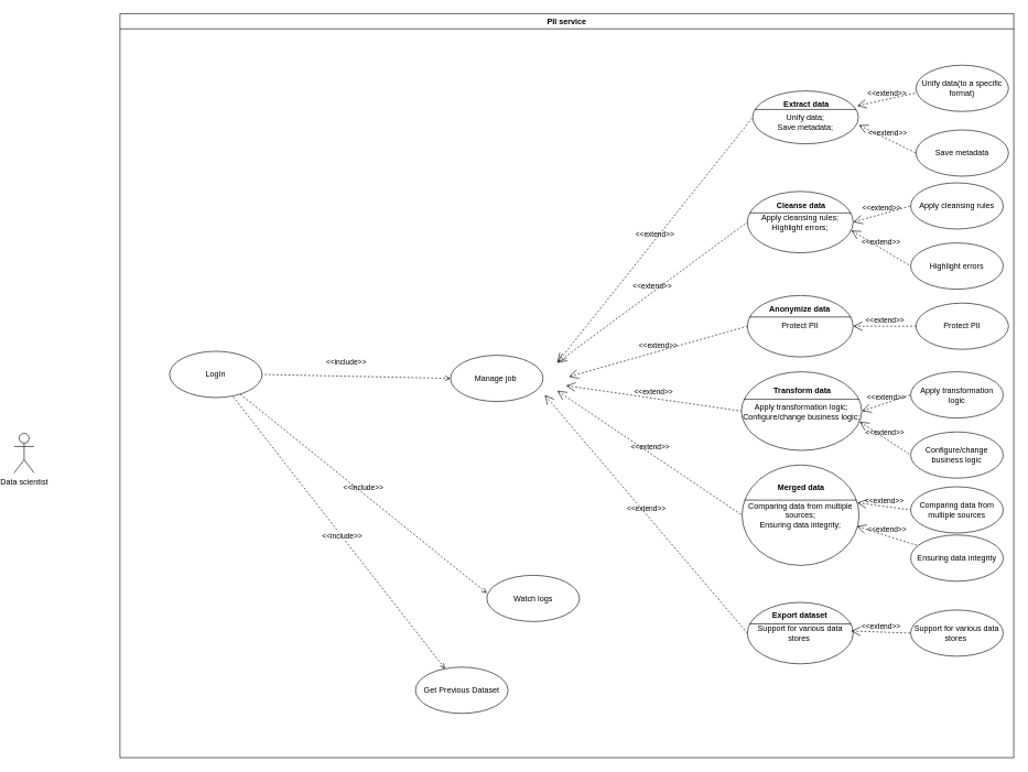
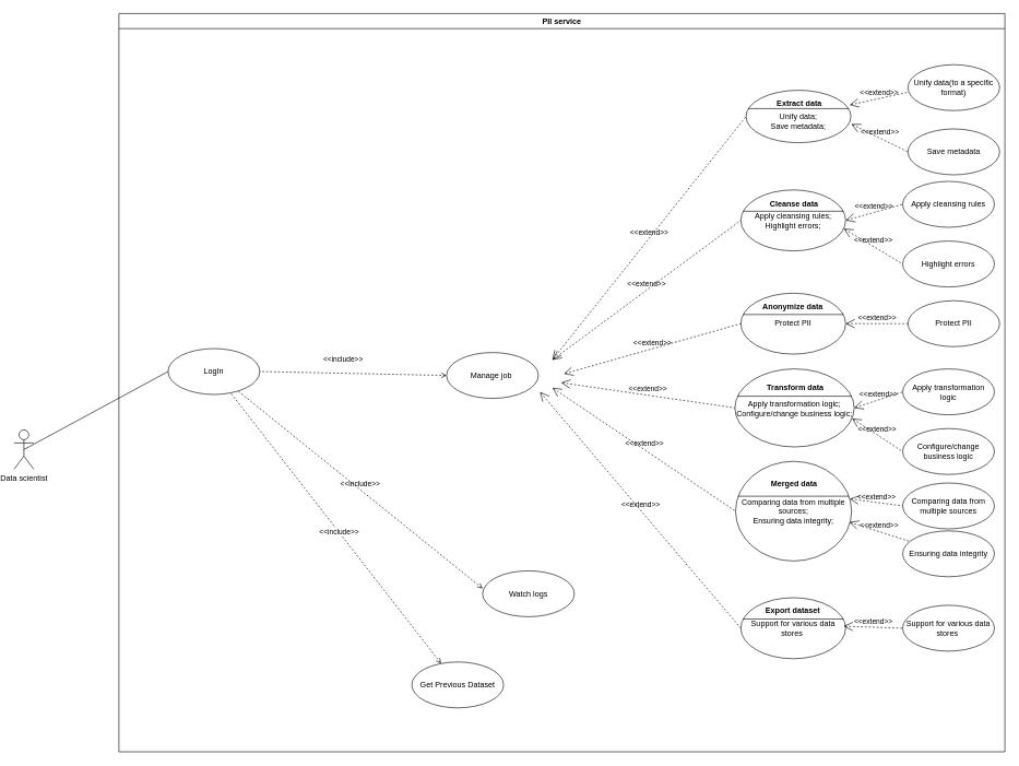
  <mxCell id="0" />
  <mxCell id="1" parent="0" />
  <mxCell id="2" value="Data scientist" style="shape=umlActor;html=1;verticalLabelPosition=bottom;verticalAlign=top;align=center;" parent="1" vertex="1"><mxGeometry x="20" y="655" width="30" height="60" as="geometry" /></mxCell>
  <mxCell id="3" value="PII service" style="swimlane;whiteSpace=wrap;html=1;" parent="1" vertex="1"><mxGeometry x="180" y="20" width="1352" height="1126" as="geometry" /></mxCell>
  <mxCell id="4" value="Unify data(to a specific format)" style="ellipse;whiteSpace=wrap;html=1;" parent="3" vertex="1"><mxGeometry x="1204" y="78" width="140" height="70" as="geometry" /></mxCell>
  <mxCell id="5" value="&lt;br&gt;Unify data;&lt;div&gt;Save metadata;&lt;/div&gt;" style="html=1;shape=mxgraph.sysml.useCaseExtPt;whiteSpace=wrap;align=center;" parent="3" vertex="1"><mxGeometry x="957" y="117" width="160" height="80" as="geometry" /></mxCell>
  <mxCell id="6" value="Extract data" style="resizable=0;html=1;verticalAlign=middle;align=center;labelBackgroundColor=none;fontStyle=1;" parent="5" connectable="0" vertex="1"><mxGeometry x="80" y="17" as="geometry"><mxPoint y="2" as="offset" /></mxGeometry></mxCell>
  <mxCell id="7" value="Save metadata" style="ellipse;whiteSpace=wrap;html=1;" parent="3" vertex="1"><mxGeometry x="1204" y="176" width="140" height="70" as="geometry" /></mxCell>
  <mxCell id="8" value="&amp;lt;&amp;lt;extend&amp;gt;&amp;gt;" style="edgeStyle=none;html=1;startArrow=open;endArrow=none;startSize=12;verticalAlign=bottom;dashed=1;labelBackgroundColor=none;rounded=0;exitX=1.004;exitY=0.645;exitDx=0;exitDy=0;exitPerimeter=0;entryX=0;entryY=0.5;entryDx=0;entryDy=0;" parent="3" source="5" target="7" edge="1"><mxGeometry width="160" relative="1" as="geometry"><mxPoint x="1126" y="241" as="sourcePoint" /><mxPoint x="1286" y="241" as="targetPoint" /></mxGeometry></mxCell>
  <mxCell id="9" value="&amp;lt;&amp;lt;extend&amp;gt;&amp;gt;" style="edgeStyle=none;html=1;startArrow=open;endArrow=none;startSize=12;verticalAlign=bottom;dashed=1;labelBackgroundColor=none;rounded=0;entryX=0;entryY=0.5;entryDx=0;entryDy=0;exitX=0.988;exitY=0.281;exitDx=0;exitDy=0;exitPerimeter=0;" parent="3" source="5" edge="1"><mxGeometry width="160" relative="1" as="geometry"><mxPoint x="1048" y="85" as="sourcePoint" /><mxPoint x="1204.0" y="120" as="targetPoint" /></mxGeometry></mxCell>
  <mxCell id="10" value="&lt;div&gt;Apply cleansing rules;&lt;/div&gt;&lt;div&gt;Highlight errors;&lt;/div&gt;" style="html=1;shape=mxgraph.sysml.useCaseExtPt;whiteSpace=wrap;align=center;" parent="3" vertex="1"><mxGeometry x="949" y="269" width="160" height="93" as="geometry" /></mxCell>
  <mxCell id="11" value="Cleanse data" style="resizable=0;html=1;verticalAlign=middle;align=center;labelBackgroundColor=none;fontStyle=1;" parent="10" connectable="0" vertex="1"><mxGeometry x="80" y="19.763" as="geometry"><mxPoint y="2" as="offset" /></mxGeometry></mxCell>
  <mxCell id="12" value="Apply cleansing rules" style="ellipse;whiteSpace=wrap;html=1;" parent="3" vertex="1"><mxGeometry x="1196" y="256" width="140" height="70" as="geometry" /></mxCell>
  <mxCell id="13" value="Highlight errors" style="ellipse;whiteSpace=wrap;html=1;" parent="3" vertex="1"><mxGeometry x="1196" y="347" width="140" height="70" as="geometry" /></mxCell>
  <mxCell id="14" value="&amp;lt;&amp;lt;extend&amp;gt;&amp;gt;" style="edgeStyle=none;html=1;startArrow=open;endArrow=none;startSize=12;verticalAlign=bottom;dashed=1;labelBackgroundColor=none;rounded=0;exitX=1;exitY=0.5;exitDx=0;exitDy=0;exitPerimeter=0;entryX=0;entryY=0.5;entryDx=0;entryDy=0;" parent="3" source="10" target="12" edge="1"><mxGeometry width="160" relative="1" as="geometry"><mxPoint x="1110" y="284" as="sourcePoint" /><mxPoint x="1196" y="326" as="targetPoint" /></mxGeometry></mxCell>
  <mxCell id="15" value="&amp;lt;&amp;lt;extend&amp;gt;&amp;gt;" style="edgeStyle=none;html=1;startArrow=open;endArrow=none;startSize=12;verticalAlign=bottom;dashed=1;labelBackgroundColor=none;rounded=0;entryX=0;entryY=0.5;entryDx=0;entryDy=0;exitX=0.982;exitY=0.635;exitDx=0;exitDy=0;exitPerimeter=0;" parent="3" source="10" target="13" edge="1"><mxGeometry width="160" relative="1" as="geometry"><mxPoint x="1105" y="321" as="sourcePoint" /><mxPoint x="1165" y="389" as="targetPoint" /></mxGeometry></mxCell>
  <mxCell id="16" value="Protect PII" style="html=1;shape=mxgraph.sysml.useCaseExtPt;whiteSpace=wrap;align=center;" parent="3" vertex="1"><mxGeometry x="949" y="426.5" width="160" height="93" as="geometry" /></mxCell>
  <mxCell id="17" value="Anonymize data" style="resizable=0;html=1;verticalAlign=middle;align=center;labelBackgroundColor=none;fontStyle=1;" parent="16" connectable="0" vertex="1"><mxGeometry x="80" y="19.763" as="geometry"><mxPoint x="-2" as="offset" /></mxGeometry></mxCell>
  <mxCell id="18" value="Protect PII" style="ellipse;whiteSpace=wrap;html=1;" parent="3" vertex="1"><mxGeometry x="1204" y="438" width="140" height="70" as="geometry" /></mxCell>
  <mxCell id="19" value="&amp;lt;&amp;lt;extend&amp;gt;&amp;gt;" style="edgeStyle=none;html=1;startArrow=open;endArrow=none;startSize=12;verticalAlign=bottom;dashed=1;labelBackgroundColor=none;rounded=0;exitX=1;exitY=0.5;exitDx=0;exitDy=0;exitPerimeter=0;entryX=0;entryY=0.5;entryDx=0;entryDy=0;" parent="3" source="16" target="18" edge="1"><mxGeometry width="160" relative="1" as="geometry"><mxPoint x="1118" y="466" as="sourcePoint" /><mxPoint x="1204" y="508" as="targetPoint" /></mxGeometry></mxCell>
  <mxCell id="20" value="&lt;div&gt;Apply transformation logic;&lt;/div&gt;&lt;div&gt;Configure/change business logic;&lt;/div&gt;" style="html=1;shape=mxgraph.sysml.useCaseExtPt;whiteSpace=wrap;align=center;" parent="3" vertex="1"><mxGeometry x="940" y="542" width="182" height="119" as="geometry" /></mxCell>
  <mxCell id="21" value="Transform data" style="resizable=0;html=1;verticalAlign=middle;align=center;labelBackgroundColor=none;fontStyle=1;" parent="20" connectable="0" vertex="1"><mxGeometry x="91" y="25.288" as="geometry"><mxPoint y="2" as="offset" /></mxGeometry></mxCell>
  <mxCell id="22" value="&lt;div&gt;Apply transformation logic&lt;/div&gt;" style="ellipse;whiteSpace=wrap;html=1;" parent="3" vertex="1"><mxGeometry x="1196" y="542" width="140" height="70" as="geometry" /></mxCell>
  <mxCell id="23" value="Configure/change business logic" style="ellipse;whiteSpace=wrap;html=1;" parent="3" vertex="1"><mxGeometry x="1196" y="633" width="140" height="70" as="geometry" /></mxCell>
  <mxCell id="24" value="&amp;lt;&amp;lt;extend&amp;gt;&amp;gt;" style="edgeStyle=none;html=1;startArrow=open;endArrow=none;startSize=12;verticalAlign=bottom;dashed=1;labelBackgroundColor=none;rounded=0;exitX=1;exitY=0.5;exitDx=0;exitDy=0;exitPerimeter=0;entryX=0;entryY=0.5;entryDx=0;entryDy=0;" parent="3" source="20" target="22" edge="1"><mxGeometry x="-0.004" width="160" relative="1" as="geometry"><mxPoint x="1110" y="570" as="sourcePoint" /><mxPoint x="1196" y="612" as="targetPoint" /><mxPoint as="offset" /></mxGeometry></mxCell>
  <mxCell id="25" value="&amp;lt;&amp;lt;extend&amp;gt;&amp;gt;" style="edgeStyle=none;html=1;startArrow=open;endArrow=none;startSize=12;verticalAlign=bottom;dashed=1;labelBackgroundColor=none;rounded=0;entryX=0;entryY=0.5;entryDx=0;entryDy=0;exitX=0.982;exitY=0.635;exitDx=0;exitDy=0;exitPerimeter=0;" parent="3" source="20" target="23" edge="1"><mxGeometry width="160" relative="1" as="geometry"><mxPoint x="1105" y="607" as="sourcePoint" /><mxPoint x="1165" y="675" as="targetPoint" /></mxGeometry></mxCell>
  <mxCell id="26" value="&lt;div&gt;&lt;span style=&quot;background-color: initial; white-space-collapse: preserve;&quot;&gt;Comparing data &lt;/span&gt;&lt;span style=&quot;background-color: initial; white-space-collapse: preserve;&quot;&gt;from multiple &lt;/span&gt;&lt;span style=&quot;background-color: initial; white-space-collapse: preserve;&quot;&gt;sources&lt;/span&gt;;&lt;/div&gt;&lt;div&gt;&lt;span style=&quot;background-color: initial; white-space-collapse: preserve;&quot;&gt;Ensuring data &lt;/span&gt;&lt;span style=&quot;background-color: initial; white-space-collapse: preserve;&quot;&gt;integrity&lt;/span&gt;;&lt;/div&gt;" style="html=1;shape=mxgraph.sysml.useCaseExtPt;whiteSpace=wrap;align=center;" parent="3" vertex="1"><mxGeometry x="941" y="683" width="177" height="152" as="geometry" /></mxCell>
  <mxCell id="27" value="Merged data" style="resizable=0;html=1;verticalAlign=middle;align=center;labelBackgroundColor=none;fontStyle=1;" parent="26" connectable="0" vertex="1"><mxGeometry x="88.5" y="32.3" as="geometry"><mxPoint y="2" as="offset" /></mxGeometry></mxCell>
  <mxCell id="28" value="&amp;lt;&amp;lt;extend&amp;gt;&amp;gt;" style="edgeStyle=none;html=1;startArrow=open;endArrow=none;startSize=12;verticalAlign=bottom;dashed=1;labelBackgroundColor=none;rounded=0;exitX=0.984;exitY=0.376;exitDx=0;exitDy=0;exitPerimeter=0;entryX=0;entryY=0.5;entryDx=0;entryDy=0;" parent="3" source="26" target="30" edge="1"><mxGeometry x="-0.004" width="160" relative="1" as="geometry"><mxPoint x="1118" y="749" as="sourcePoint" /><mxPoint x="1209" y="737" as="targetPoint" /><mxPoint as="offset" /></mxGeometry></mxCell>
  <mxCell id="29" value="&amp;lt;&amp;lt;extend&amp;gt;&amp;gt;" style="edgeStyle=none;html=1;startArrow=open;endArrow=none;startSize=12;verticalAlign=bottom;dashed=1;labelBackgroundColor=none;rounded=0;exitX=0.981;exitY=0.61;exitDx=0;exitDy=0;exitPerimeter=0;" parent="3" source="26" target="31" edge="1"><mxGeometry width="160" relative="1" as="geometry"><mxPoint x="1122" y="767" as="sourcePoint" /><mxPoint x="1196" y="789" as="targetPoint" /></mxGeometry></mxCell>
  <mxCell id="30" value="&lt;span style=&quot;white-space-collapse: preserve; background-color: initial;&quot;&gt;Comparing data &lt;/span&gt;&lt;span style=&quot;white-space-collapse: preserve; background-color: initial;&quot;&gt;from multiple &lt;/span&gt;&lt;span style=&quot;white-space-collapse: preserve; background-color: initial;&quot;&gt;sources&lt;/span&gt;" style="ellipse;whiteSpace=wrap;html=1;" parent="3" vertex="1"><mxGeometry x="1196" y="716" width="140" height="70" as="geometry" /></mxCell>
  <mxCell id="31" value="&lt;span style=&quot;white-space-collapse: preserve; background-color: initial;&quot;&gt;Ensuring data &lt;/span&gt;&lt;span style=&quot;white-space-collapse: preserve; background-color: initial;&quot;&gt;integrity&lt;/span&gt;" style="ellipse;whiteSpace=wrap;html=1;" parent="3" vertex="1"><mxGeometry x="1196" y="789" width="140" height="70" as="geometry" /></mxCell>
  <mxCell id="32" value="&lt;span style=&quot;white-space-collapse: preserve;&quot;&gt;Support for various &lt;/span&gt;&lt;span style=&quot;white-space-collapse: preserve;&quot;&gt;data stores &lt;/span&gt;" style="html=1;shape=mxgraph.sysml.useCaseExtPt;whiteSpace=wrap;align=center;" parent="3" vertex="1"><mxGeometry x="949" y="891" width="160" height="93" as="geometry" /></mxCell>
  <mxCell id="33" value="Export dataset" style="resizable=0;html=1;verticalAlign=middle;align=center;labelBackgroundColor=none;fontStyle=1;" parent="32" connectable="0" vertex="1"><mxGeometry x="80" y="19.763" as="geometry"><mxPoint x="-2" as="offset" /></mxGeometry></mxCell>
  <mxCell id="34" value="&amp;lt;&amp;lt;extend&amp;gt;&amp;gt;" style="edgeStyle=none;html=1;startArrow=open;endArrow=none;startSize=12;verticalAlign=bottom;dashed=1;labelBackgroundColor=none;rounded=0;exitX=0.981;exitY=0.466;exitDx=0;exitDy=0;exitPerimeter=0;entryX=0;entryY=0.5;entryDx=0;entryDy=0;" parent="3" source="32" target="35" edge="1"><mxGeometry width="160" relative="1" as="geometry"><mxPoint x="1128" y="917" as="sourcePoint" /><mxPoint x="1196" y="937" as="targetPoint" /></mxGeometry></mxCell>
  <mxCell id="35" value="&lt;span style=&quot;white-space-collapse: preserve;&quot;&gt;Support for various &lt;/span&gt;&lt;span style=&quot;white-space-collapse: preserve;&quot;&gt;data stores &lt;/span&gt;" style="ellipse;whiteSpace=wrap;html=1;" parent="3" vertex="1"><mxGeometry x="1196" y="902.5" width="140" height="70" as="geometry" /></mxCell>
  <mxCell id="36" value="&amp;lt;&amp;lt;extend&amp;gt;&amp;gt;" style="edgeStyle=none;html=1;startArrow=open;endArrow=none;startSize=12;verticalAlign=bottom;dashed=1;labelBackgroundColor=none;rounded=0;entryX=0;entryY=0.5;entryDx=0;entryDy=0;entryPerimeter=0;exitX=1;exitY=0;exitDx=0;exitDy=0;" parent="3" target="5" edge="1"><mxGeometry width="160" relative="1" as="geometry"><mxPoint x="661.426" y="528.287" as="sourcePoint" /><mxPoint x="927" y="306" as="targetPoint" /></mxGeometry></mxCell>
  <mxCell id="37" value="&amp;lt;&amp;lt;extend&amp;gt;&amp;gt;" style="edgeStyle=none;html=1;startArrow=open;endArrow=none;startSize=12;verticalAlign=bottom;dashed=1;labelBackgroundColor=none;rounded=0;entryX=0;entryY=0.5;entryDx=0;entryDy=0;entryPerimeter=0;exitX=0.964;exitY=0.724;exitDx=0;exitDy=0;exitPerimeter=0;" parent="3" target="20" edge="1"><mxGeometry width="160" relative="1" as="geometry"><mxPoint x="674.68" y="562.94" as="sourcePoint" /><mxPoint x="975" y="342" as="targetPoint" /></mxGeometry></mxCell>
  <mxCell id="38" value="&amp;lt;&amp;lt;extend&amp;gt;&amp;gt;" style="edgeStyle=none;html=1;startArrow=open;endArrow=none;startSize=12;verticalAlign=bottom;dashed=1;labelBackgroundColor=none;rounded=0;entryX=0;entryY=0.5;entryDx=0;entryDy=0;entryPerimeter=0;" parent="3" target="32" edge="1"><mxGeometry width="160" relative="1" as="geometry"><mxPoint x="642.549" y="577.093" as="sourcePoint" /><mxPoint x="949" y="774" as="targetPoint" /></mxGeometry></mxCell>
  <mxCell id="39" value="&amp;lt;&amp;lt;extend&amp;gt;&amp;gt;" style="edgeStyle=none;html=1;startArrow=open;endArrow=none;startSize=12;verticalAlign=bottom;dashed=1;labelBackgroundColor=none;rounded=0;entryX=0;entryY=0.5;entryDx=0;entryDy=0;entryPerimeter=0;exitX=1;exitY=0;exitDx=0;exitDy=0;" parent="3" target="10" edge="1"><mxGeometry width="160" relative="1" as="geometry"><mxPoint x="661.426" y="528.287" as="sourcePoint" /><mxPoint x="996" y="222" as="targetPoint" /></mxGeometry></mxCell>
  <mxCell id="40" value="&amp;lt;&amp;lt;extend&amp;gt;&amp;gt;" style="edgeStyle=none;html=1;startArrow=open;endArrow=none;startSize=12;verticalAlign=bottom;dashed=1;labelBackgroundColor=none;rounded=0;entryX=0;entryY=0.5;entryDx=0;entryDy=0;entryPerimeter=0;exitX=1;exitY=0.5;exitDx=0;exitDy=0;" parent="3" target="16" edge="1"><mxGeometry width="160" relative="1" as="geometry"><mxPoint x="679.0" y="549.5" as="sourcePoint" /><mxPoint x="988" y="381" as="targetPoint" /></mxGeometry></mxCell>
  <mxCell id="41" value="&amp;lt;&amp;lt;extend&amp;gt;&amp;gt;" style="edgeStyle=none;html=1;startArrow=open;endArrow=none;startSize=12;verticalAlign=bottom;dashed=1;labelBackgroundColor=none;rounded=0;exitX=1;exitY=1;exitDx=0;exitDy=0;entryX=0;entryY=0.5;entryDx=0;entryDy=0;entryPerimeter=0;" parent="3" target="26" edge="1"><mxGeometry width="160" relative="1" as="geometry"><mxPoint x="661.426" y="570.713" as="sourcePoint" /><mxPoint x="962" y="813" as="targetPoint" /></mxGeometry></mxCell>
  <mxCell id="42" value="LogIn" style="ellipse;whiteSpace=wrap;html=1;" parent="3" vertex="1"><mxGeometry x="75" y="511" width="140" height="70" as="geometry" /></mxCell>
  <mxCell id="43" value="Manage job&amp;nbsp;" style="ellipse;whiteSpace=wrap;html=1;" parent="3" vertex="1"><mxGeometry x="500" y="517" width="140" height="70" as="geometry" /></mxCell>
  <mxCell id="44" value="&amp;lt;&amp;lt;include&amp;gt;&amp;gt;" style="edgeStyle=none;html=1;endArrow=none;verticalAlign=bottom;dashed=1;labelBackgroundColor=none;rounded=0;exitX=0;exitY=0.5;exitDx=0;exitDy=0;entryX=1;entryY=0.5;entryDx=0;entryDy=0;endFill=0;startArrow=open;startFill=0;" parent="3" source="43" target="42" edge="1"><mxGeometry x="0.106" y="-13" width="160" relative="1" as="geometry"><mxPoint x="455" y="731" as="sourcePoint" /><mxPoint x="615" y="731" as="targetPoint" /><mxPoint as="offset" /></mxGeometry></mxCell>
  <mxCell id="45" value="Watch logs" style="ellipse;whiteSpace=wrap;html=1;" parent="3" vertex="1"><mxGeometry x="555" y="850" width="140" height="70" as="geometry" /></mxCell>
  <mxCell id="46" value="&amp;lt;&amp;lt;include&amp;gt;&amp;gt;" style="edgeStyle=none;html=1;endArrow=none;verticalAlign=bottom;dashed=1;labelBackgroundColor=none;rounded=0;exitX=0;exitY=0.5;exitDx=0;exitDy=0;startArrow=open;startFill=0;endFill=0;" parent="3" edge="1" target="42"><mxGeometry width="160" relative="1" as="geometry"><mxPoint x="555" y="877" as="sourcePoint" /><mxPoint x="209" y="677" as="targetPoint" /></mxGeometry></mxCell>
  <mxCell id="47" value="" style="edgeStyle=none;html=1;endArrow=none;verticalAlign=bottom;dashed=1;labelBackgroundColor=none;rounded=0;endFill=0;startArrow=open;startFill=0;" parent="3" source="49" target="42" edge="1"><mxGeometry width="160" relative="1" as="geometry"><mxPoint x="448" y="992" as="sourcePoint" /><mxPoint x="234" y="699" as="targetPoint" /></mxGeometry></mxCell>
  <mxCell id="48" value="&amp;lt;&amp;lt;include&amp;gt;&amp;gt;" style="edgeLabel;html=1;align=center;verticalAlign=middle;resizable=0;points=[];" vertex="1" connectable="0" parent="47"><mxGeometry x="-0.024" relative="1" as="geometry"><mxPoint as="offset" /></mxGeometry></mxCell>
  <mxCell id="49" value="Get Previous Dataset" style="ellipse;whiteSpace=wrap;html=1;" vertex="1" parent="3"><mxGeometry x="447" y="989" width="140" height="70" as="geometry" /></mxCell>
+ <mxCell id="50" value="" style="edgeStyle=none;html=1;endArrow=none;verticalAlign=bottom;rounded=0;entryX=0;entryY=0.5;entryDx=0;entryDy=0;exitX=0.5;exitY=0.5;exitDx=0;exitDy=0;exitPerimeter=0;" parent="1" source="2" target="42" edge="1"><mxGeometry width="160" relative="1" as="geometry"><mxPoint x="83" y="608" as="sourcePoint" /><mxPoint x="259" y="776" as="targetPoint" /></mxGeometry></mxCell>
